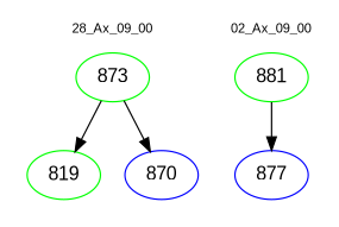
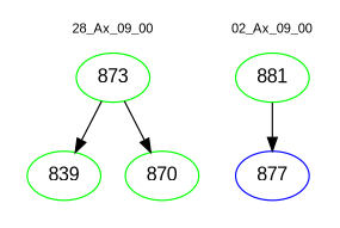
  digraph {
    fontname="Liberation Sans"
    node [color=green fontname="Liberation Sans"]
    edge [color=black fontname="Liberation Sans"]
    n1 [label=873]
-   n2 [label=819]
-   n3 [color=blue label=870]
+   n2 [label=839]
+   n3 [label=870]
    n4 [label=881]
    n5 [color=blue label=877]
    subgraph cluster_1 {
      color=white
      fontsize=10
      label="28_Ax_09_00"
      n1
      n2
      n3
    }
    subgraph cluster_2 {
      color=white
      fontsize=10
      label="02_Ax_09_00"
      n4
      n5
    }
    n1 -> n2
    n1 -> n3
    n4 -> n5
  }
